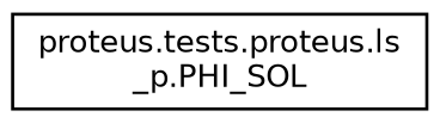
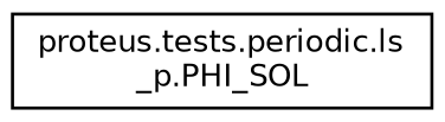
  digraph {
    rankdir=LR
-   n1 [color=black fillcolor=white fontname=Helvetica fontsize=10 height=0.2 label="proteus.tests.proteus.ls\l_p.PHI_SOL" shape=record style=filled width=0.4]
+   n1 [color=black fillcolor=white fontname=Helvetica fontsize=10 height=0.2 label="proteus.tests.periodic.ls\l_p.PHI_SOL" shape=record style=filled width=0.4]
  }
